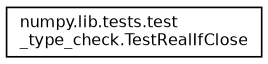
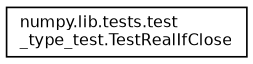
  digraph {
    rankdir=TB
-   n1 [color=black fillcolor=white fontname=Helvetica fontsize=10 height=0.2 label="numpy.lib.tests.test\l_type_check.TestRealIfClose" shape=record style=filled width=0.4]
+   n1 [color=black fillcolor=white fontname=Helvetica fontsize=10 height=0.2 label="numpy.lib.tests.test\l_type_test.TestRealIfClose" shape=record style=filled width=0.4]
  }
